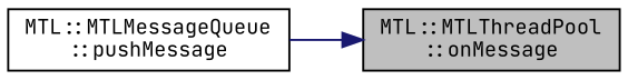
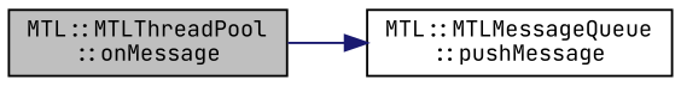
  digraph {
    rankdir=LR
    fontname="JetBrains Mono"
    node [color=black fontname="JetBrains Mono" fontsize=10 shape=record style=filled]
    n1 [fillcolor=grey75 fontcolor=black height=0.2 label="MTL::MTLThreadPool\l::onMessage" width=0.4]
    n2 [fillcolor=white height=0.2 label="MTL::MTLMessageQueue\l::pushMessage" width=0.4]
-   n2 -> n1 [color=midnightblue fontname="JetBrains Mono" fontsize=10 labelfontname=Helvetica labelfontsize=10 style=solid]
+   n1 -> n2 [color=midnightblue fontname="JetBrains Mono" fontsize=10 labelfontname=Helvetica labelfontsize=10 style=solid]
  }
